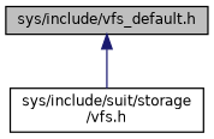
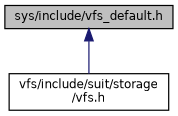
  digraph {
    node [color=black fontname=Helvetica fontsize=10 shape=record style=filled]
    n1 [fillcolor=grey75 fontcolor=black height=0.2 label="sys/include/vfs_default.h" width=0.4]
-   n2 [fillcolor=white height=0.2 label="sys/include/suit/storage\l/vfs.h" width=0.4]
+   n2 [fillcolor=white height=0.2 label="vfs/include/suit/storage\l/vfs.h" width=0.4]
    n1 -> n2 [color=midnightblue dir=back fontname=Helvetica fontsize=10 labelfontname=Helvetica labelfontsize=10 style=solid]
  }
